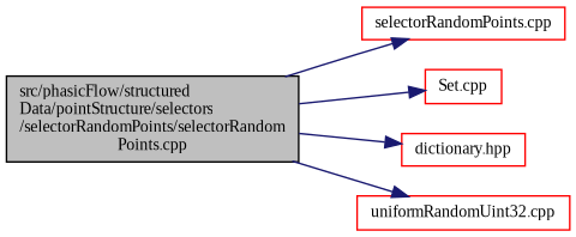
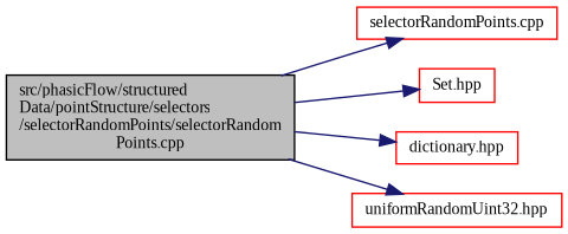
  digraph {
    fontname="Liberation Serif"
    rankdir=LR
    node [color=red fillcolor=white fontname="Liberation Serif" fontsize=10 shape=record style=filled]
    edge [color=midnightblue fontname="Liberation Serif" fontsize=10 labelfontname=Helvetica labelfontsize=10 style=solid]
    n1 [color=black fillcolor=grey75 fontcolor=black height=0.2 label="src/phasicFlow/structured\lData/pointStructure/selectors\l/selectorRandomPoints/selectorRandom\lPoints.cpp" width=0.4]
    n2 [height=0.2 label="selectorRandomPoints.cpp" width=0.4]
-   n3 [height=0.2 label="Set.cpp" width=0.4]
+   n3 [height=0.2 label="Set.hpp" width=0.4]
    n4 [height=0.2 label="dictionary.hpp" width=0.4]
-   n5 [height=0.2 label="uniformRandomUint32.cpp" width=0.4]
+   n5 [height=0.2 label="uniformRandomUint32.hpp" width=0.4]
    n1 -> n2
    n1 -> n3
    n1 -> n4
    n1 -> n5
  }
